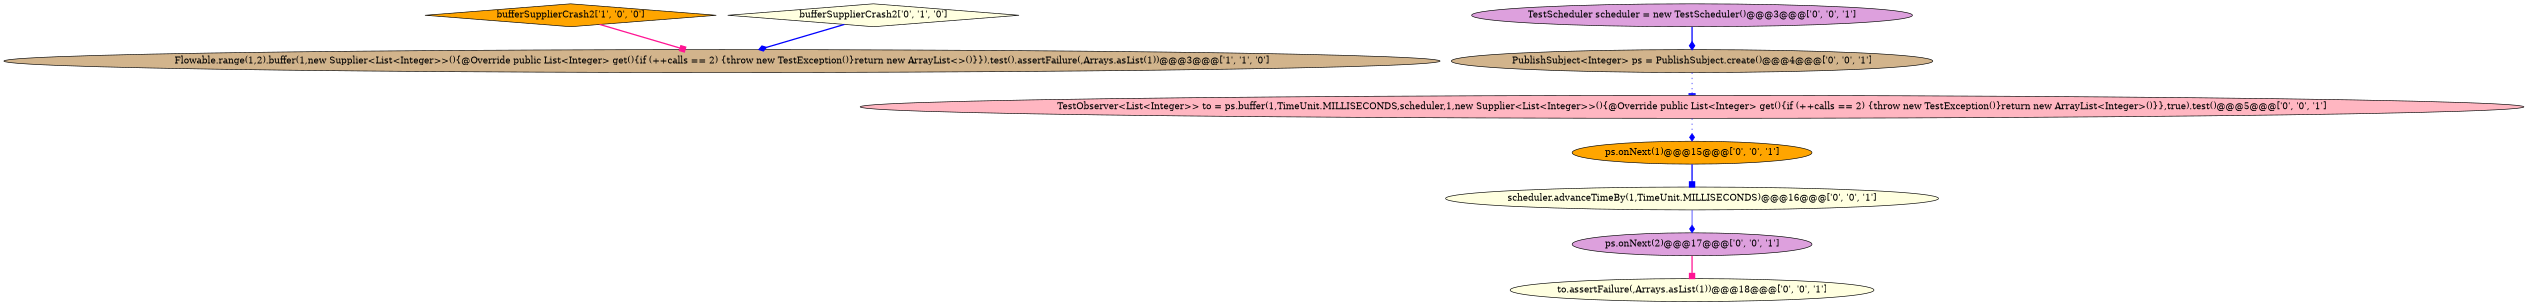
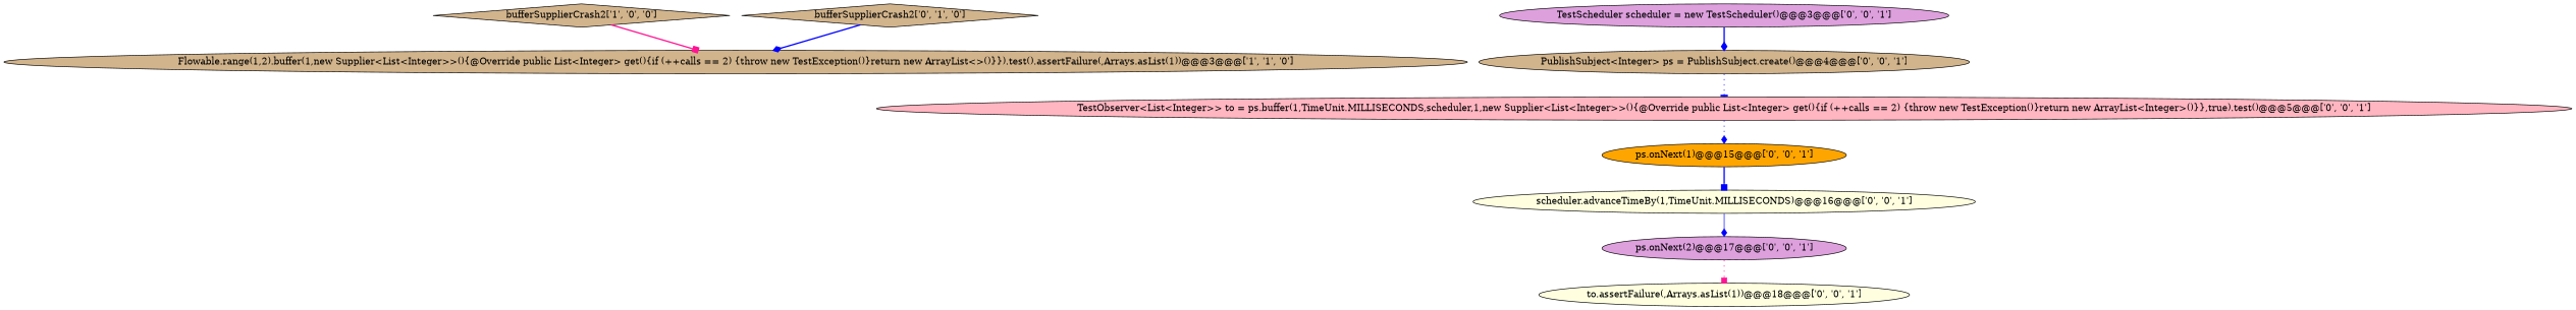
  digraph {
    node [fillcolor=lightyellow shape=ellipse style=filled]
    edge [arrowhead=diamond color=blue style=bold]
    n1 [fillcolor=tan label="Flowable.range(1,2).buffer(1,new Supplier<List<Integer>>(){@Override public List<Integer> get(){if (++calls == 2) {throw new TestException()}return new ArrayList<>()}}).test().assertFailure(,Arrays.asList(1))@@@3@@@['1', '1', '0']"]
    n2 [fillcolor=orange label="ps.onNext(1)@@@15@@@['0', '0', '1']"]
    n3 [label="scheduler.advanceTimeBy(1,TimeUnit.MILLISECONDS)@@@16@@@['0', '0', '1']"]
    n4 [fillcolor=plum label="ps.onNext(2)@@@17@@@['0', '0', '1']"]
    n5 [fillcolor=plum label="TestScheduler scheduler = new TestScheduler()@@@3@@@['0', '0', '1']"]
    n6 [fillcolor=tan label="PublishSubject<Integer> ps = PublishSubject.create()@@@4@@@['0', '0', '1']"]
    n7 [label="to.assertFailure(,Arrays.asList(1))@@@18@@@['0', '0', '1']"]
-   n8 [fillcolor=orange label="bufferSupplierCrash2['1', '0', '0']" shape=diamond]
+   n8 [fillcolor=tan label="bufferSupplierCrash2['1', '0', '0']" shape=diamond]
    n9 [fillcolor=lightpink label="TestObserver<List<Integer>> to = ps.buffer(1,TimeUnit.MILLISECONDS,scheduler,1,new Supplier<List<Integer>>(){@Override public List<Integer> get(){if (++calls == 2) {throw new TestException()}return new ArrayList<Integer>()}},true).test()@@@5@@@['0', '0', '1']"]
-   n10 [label="bufferSupplierCrash2['0', '1', '0']" shape=diamond]
+   n10 [fillcolor=tan label="bufferSupplierCrash2['0', '1', '0']" shape=diamond]
    n2 -> n3 [arrowhead=box]
    n3 -> n4 [style=solid]
-   n4 -> n7 [arrowhead=box color=deeppink]
+   n4 -> n7 [arrowhead=box color=deeppink style=dotted]
    n5 -> n6
    n6 -> n9 [arrowhead=tee style=dotted]
    n8 -> n1 [arrowhead=box color=deeppink]
    n9 -> n2 [style=dotted]
    n10 -> n1
  }
